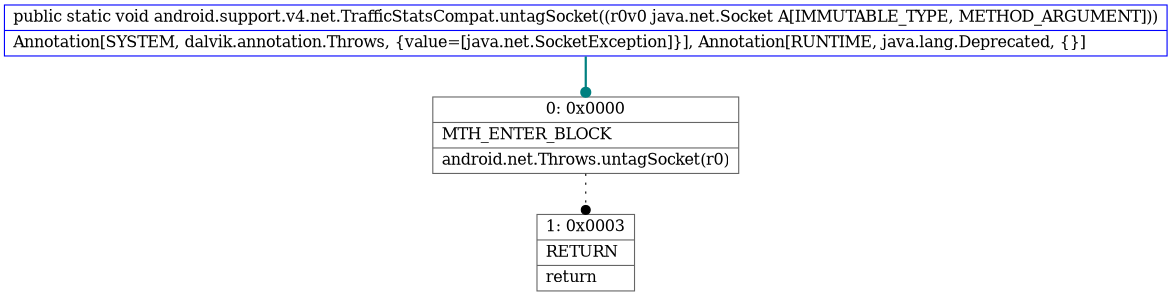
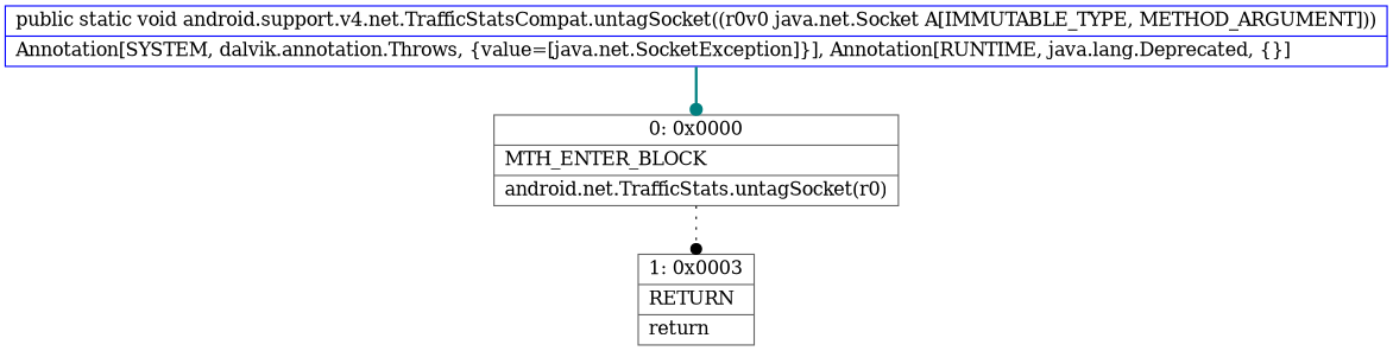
  digraph {
    node [shape=record color=gray40]
    edge [arrowhead=dot]
-   n1 [label="{0\:\ 0x0000|MTH_ENTER_BLOCK\l|android.net.Throws.untagSocket(r0)\l}"]
+   n1 [label="{0\:\ 0x0000|MTH_ENTER_BLOCK\l|android.net.TrafficStats.untagSocket(r0)\l}"]
    n2 [label="{1\:\ 0x0003|RETURN\l|return\l}"]
    n3 [label="{public static void android.support.v4.net.TrafficStatsCompat.untagSocket((r0v0 java.net.Socket A[IMMUTABLE_TYPE, METHOD_ARGUMENT]))  | Annotation[SYSTEM, dalvik.annotation.Throws, \{value=[java.net.SocketException]\}], Annotation[RUNTIME, java.lang.Deprecated, \{\}]\l}" color=blue]
    n1 -> n2 [color=black style=dotted]
    n3 -> n1 [color=teal style=bold]
  }
